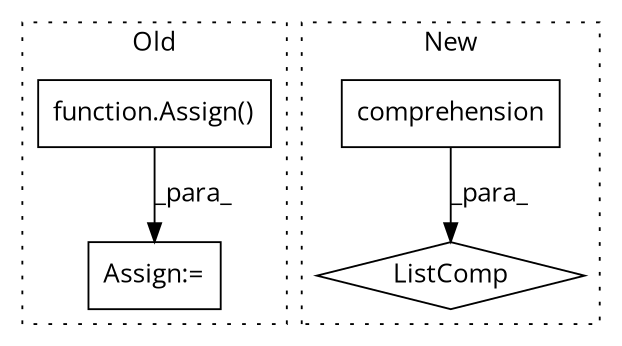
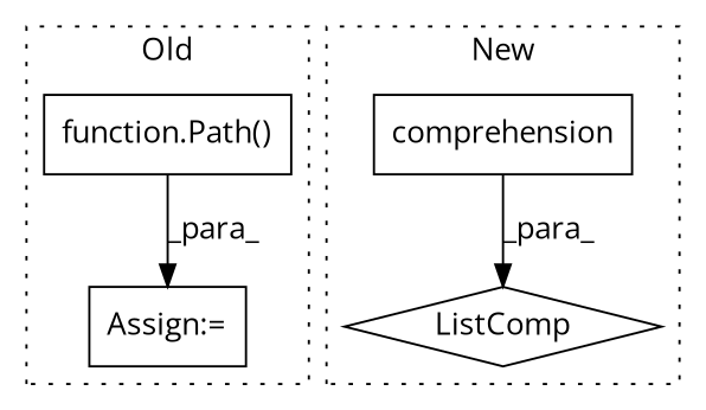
  digraph {
    fontname="Open Sans"
    node [fontname="Open Sans" l=3 shape=box]
    edge [fontname="Open Sans"]
-   n1 [a=75 l="5,1" label="function.Assign()" s="11166,11185"]
+   n1 [a=75 l="5,1" label="function.Path()" s="11166,11185"]
    n2 [a=68 label="Assign:=" s=11152]
    n3 [a=106 l=28 label=ListComp s=11185 shape=diamond]
    n4 [a=45 label=comprehension s=11196]
    subgraph cluster_1 {
      label=Old
      style=dotted
      n1
      n2
    }
    subgraph cluster_2 {
      label=New
      style=dotted
      n3
      n4
    }
    n1 -> n2 [label=_para_]
    n4 -> n3 [label=_para_]
  }
